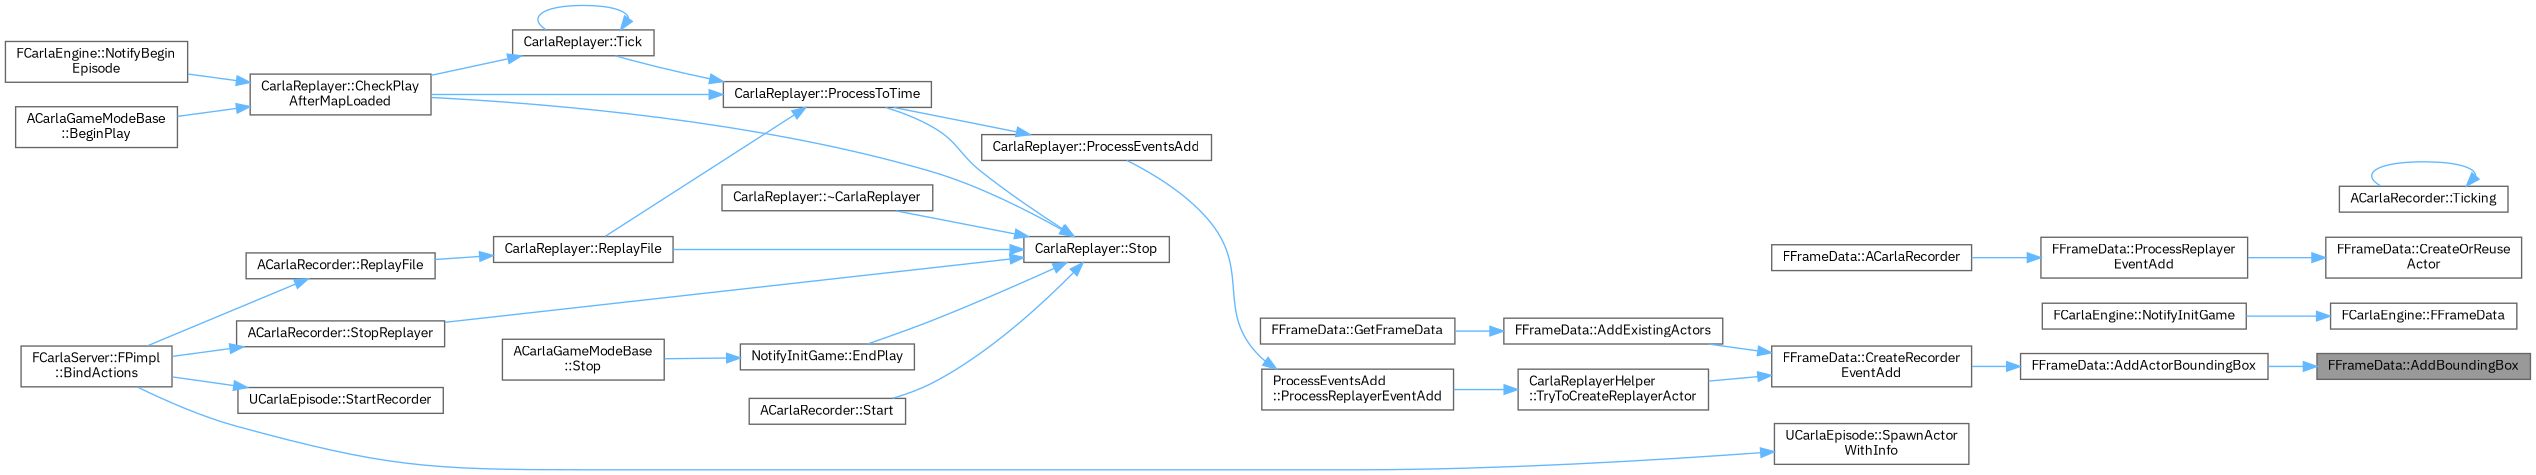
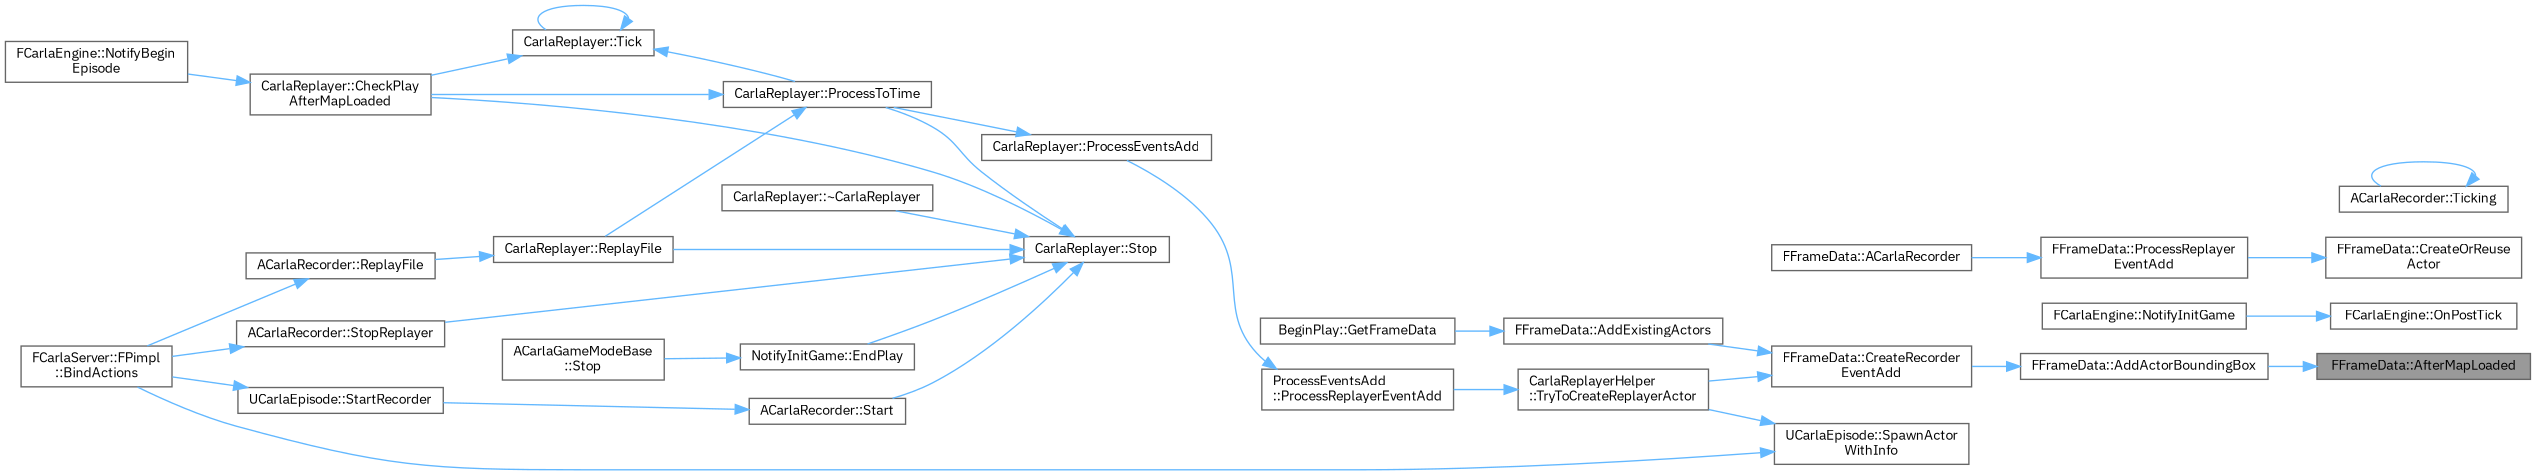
  digraph {
    fontname="IBM Plex Sans"
    rankdir=RL
    node [color=grey40 fillcolor=white fontname="IBM Plex Sans" fontsize=10 shape=box style=filled]
    edge [color=steelblue1 dir=back fontname="IBM Plex Sans" fontsize=10 labelfontname=Helvetica labelfontsize=10 style=solid]
-   n1 [color=gray40 fillcolor=grey60 fontcolor=black height=0.2 label="FFrameData::AddBoundingBox" width=0.4]
+   n1 [color=gray40 fillcolor=grey60 fontcolor=black height=0.2 label="FFrameData::AfterMapLoaded" width=0.4]
    n2 [height=0.2 label="FFrameData::AddActorBoundingBox" width=0.4]
    n3 [height=0.2 label="FFrameData::CreateRecorder\lEventAdd" width=0.4]
    n4 [height=0.2 label="FFrameData::AddExistingActors" width=0.4]
    n5 [height=0.2 label="CarlaReplayerHelper\l::TryToCreateReplayerActor" width=0.4]
-   n6 [height=0.2 label="FFrameData::GetFrameData" width=0.4]
+   n6 [height=0.2 label="BeginPlay::GetFrameData" width=0.4]
    n7 [height=0.2 label="UCarlaEpisode::SpawnActor\lWithInfo" width=0.4]
    n8 [height=0.2 label="FCarlaServer::FPimpl\l::BindActions" width=0.4]
-   n9 [height=0.2 label="FCarlaEngine::FFrameData" width=0.4]
+   n9 [height=0.2 label="FCarlaEngine::OnPostTick" width=0.4]
    n10 [height=0.2 label="FCarlaEngine::NotifyInitGame" width=0.4]
    n11 [height=0.2 label="FFrameData::CreateOrReuse\lActor" width=0.4]
    n12 [height=0.2 label="FFrameData::ProcessReplayer\lEventAdd" width=0.4]
    n13 [height=0.2 label="ProcessEventsAdd\l::ProcessReplayerEventAdd" width=0.4]
    n14 [height=0.2 label="FFrameData::ACarlaRecorder" width=0.4]
    n15 [height=0.2 label="CarlaReplayer::ProcessEventsAdd" width=0.4]
    n16 [height=0.2 label="CarlaReplayer::ProcessToTime" width=0.4]
    n17 [height=0.2 label="CarlaReplayer::CheckPlay\lAfterMapLoaded" width=0.4]
    n18 [height=0.2 label="CarlaReplayer::ReplayFile" width=0.4]
    n19 [height=0.2 label="CarlaReplayer::Tick" width=0.4]
-   n20 [height=0.2 label="ACarlaGameModeBase\l::BeginPlay" width=0.4]
    n21 [height=0.2 label="FCarlaEngine::NotifyBegin\lEpisode" width=0.4]
    n22 [height=0.2 label="ACarlaRecorder::ReplayFile" width=0.4]
    n23 [height=0.2 label="CarlaReplayer::Stop" width=0.4]
    n24 [height=0.2 label="NotifyInitGame::EndPlay" width=0.4]
    n25 [height=0.2 label="ACarlaRecorder::Start" width=0.4]
    n26 [height=0.2 label="ACarlaRecorder::StopReplayer" width=0.4]
    n27 [height=0.2 label="CarlaReplayer::~CarlaReplayer" width=0.4]
    n28 [height=0.2 label="ACarlaGameModeBase\l::Stop" width=0.4]
    n29 [height=0.2 label="UCarlaEpisode::StartRecorder" width=0.4]
    n30 [height=0.2 label="ACarlaRecorder::Ticking" width=0.4]
    n1 -> n2
    n2 -> n3
    n3 -> n4
    n3 -> n5
    n4 -> n6
    n5 -> n13
+   n7 -> n5
    n7 -> n8
    n9 -> n10
    n11 -> n12
    n12 -> n14
    n13 -> n15
    n15 -> n16
    n16 -> n17
    n16 -> n18
-   n16 -> n19
-   n17 -> n20
+   n19 -> n16
    n17 -> n21
    n18 -> n22
    n19 -> n17
    n19 -> n19
    n22 -> n8
    n23 -> n16
    n23 -> n17
    n23 -> n18
    n23 -> n24
    n23 -> n25
    n23 -> n26
    n23 -> n27
    n24 -> n28
+   n25 -> n29
    n26 -> n8
    n29 -> n8
    n30 -> n30
  }
